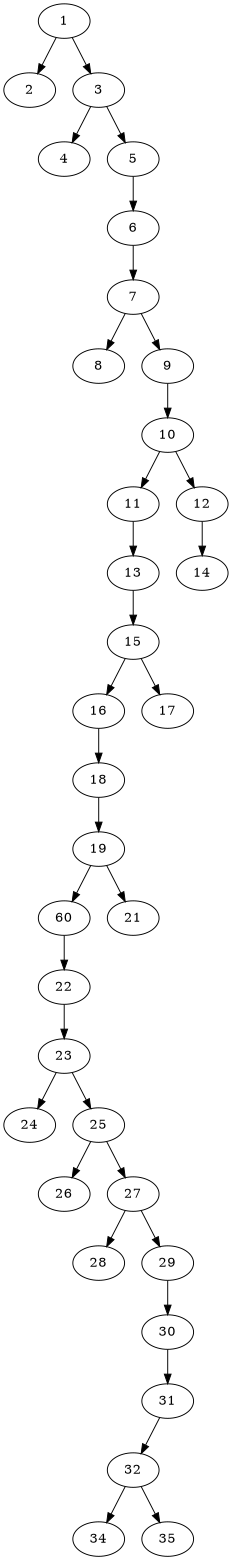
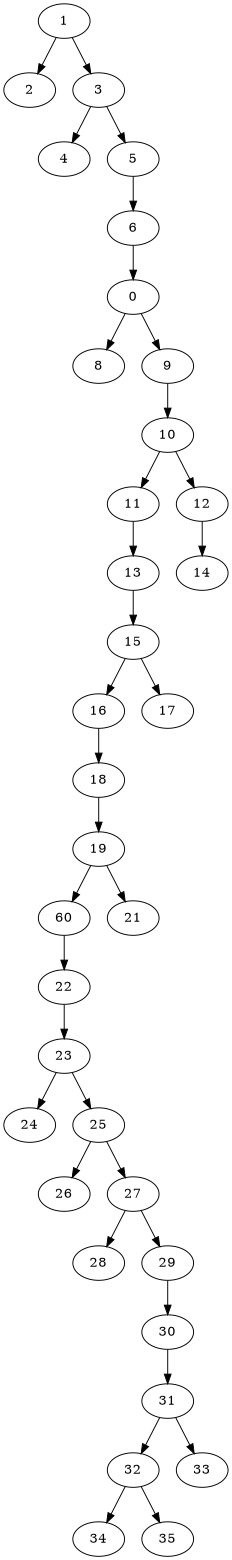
  digraph {
    node [alpha=0.19]
    1 [expect_size=46751744]
    2 [expect_size=30234624]
    3 [alpha=0.03 expect_size=48773120]
    4 [alpha=0.06 expect_size=47164416]
    5 [alpha=0.13 expect_size=23168000]
    6 [alpha=0.01 expect_size=18021376]
-   7 [alpha=0.03 expect_size=14200832]
+   7 [alpha=0.03 expect_size=14200832 label=0]
    8 [alpha=0.07 expect_size=46541824]
    9 [expect_size=26986496]
    10 [alpha=0.13 expect_size=46404608]
    11 [expect_size=41453568]
    12 [alpha=0.09 expect_size=40233984]
    13 [alpha=0.12 expect_size=37712896]
    14 [alpha=0.06 expect_size=44682240]
    15 [alpha=0.14 expect_size=11068416]
    16 [alpha=0.13 expect_size=41342976]
    17 [expect_size=44049408]
    18 [alpha=0.07 expect_size=51310592]
    19 [alpha=0.16 expect_size=20451328]
    n20 [alpha=0.07 expect_size=18705408 label=60]
    21 [alpha=0.15 expect_size=49882112]
    22 [alpha=0.15 expect_size=48379904]
    23 [alpha=0.12 expect_size=21729280]
    24 [alpha=0.08 expect_size=49898496]
    25 [alpha=0.11 expect_size=17678336]
    26 [expect_size=51436544]
    27 [alpha=0.12 expect_size=35835904]
    28 [alpha=0.01 expect_size=33797120]
    29 [alpha=0.00 expect_size=51277824]
    30 [alpha=0.17 expect_size=40868864]
    31 [alpha=0.09 expect_size=9381888]
    32 [alpha=0.15 expect_size=45513728]
+   33 [alpha=0.16 expect_size=32699392]
    34 [alpha=0.13 expect_size=14469120]
    35 [alpha=0.12 expect_size=32744448]
    1 -> 2
    1 -> 3
    3 -> 4
    3 -> 5
    5 -> 6
    6 -> 7
    7 -> 8
    7 -> 9
    9 -> 10
    10 -> 11
    10 -> 12
    11 -> 13
    12 -> 14
    13 -> 15
    15 -> 16
    15 -> 17
    16 -> 18
    18 -> 19
    19 -> n20
    19 -> 21
    n20 -> 22
    22 -> 23
    23 -> 24
    23 -> 25
    25 -> 26
    25 -> 27
    27 -> 28
    27 -> 29
    29 -> 30
    30 -> 31
    31 -> 32
+   31 -> 33
    32 -> 34
    32 -> 35
  }
